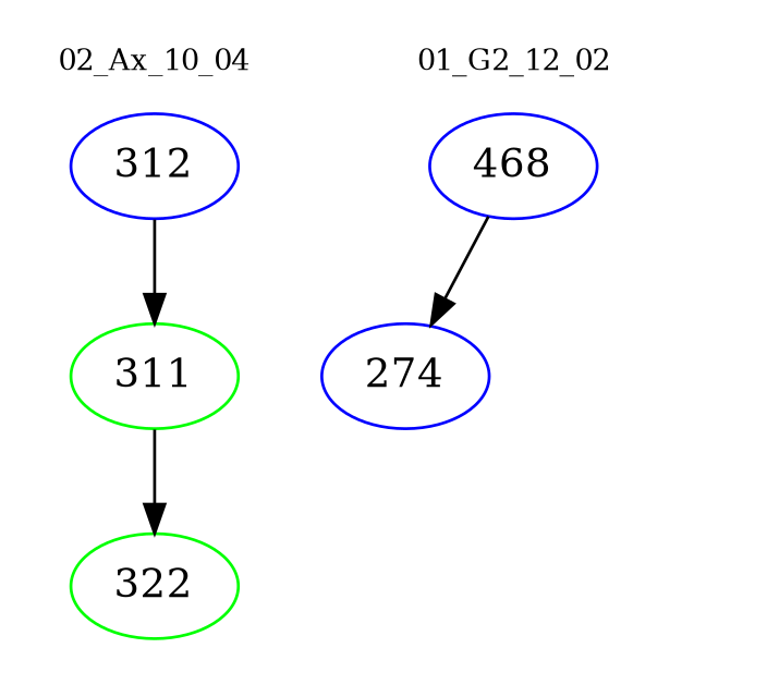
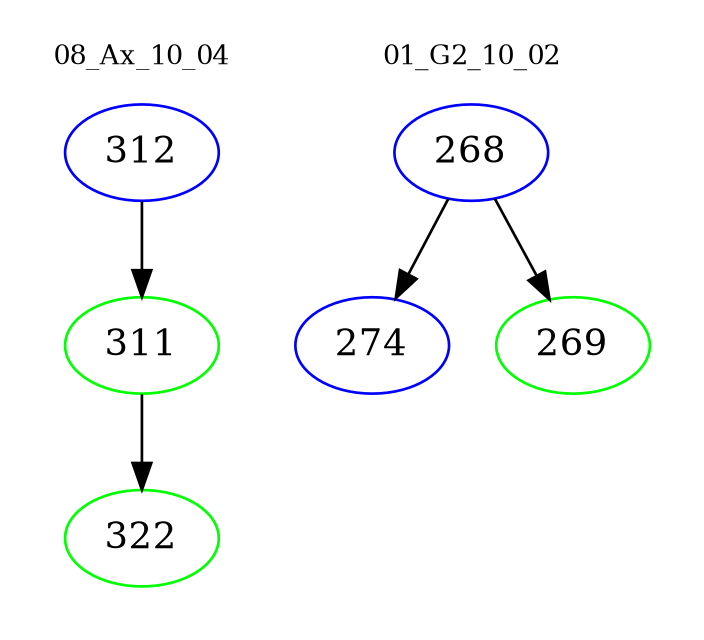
  digraph {
    node [color=blue]
    edge [color=black]
    n1 [label=312]
    n2 [color=green label=311]
    n3 [color=green label=322]
-   n4 [label=468]
+   n4 [label=268]
    n5 [label=274]
+   n6 [color=green label=269]
    subgraph cluster_1 {
      color=white
      fontsize=10
-     label="02_Ax_10_04"
+     label="08_Ax_10_04"
      n1
      n2
      n3
    }
    subgraph cluster_2 {
      color=white
      fontsize=10
-     label="01_G2_12_02"
+     label="01_G2_10_02"
      n4
      n5
+     n6
    }
    n1 -> n2
    n2 -> n3
    n4 -> n5
+   n4 -> n6
  }
